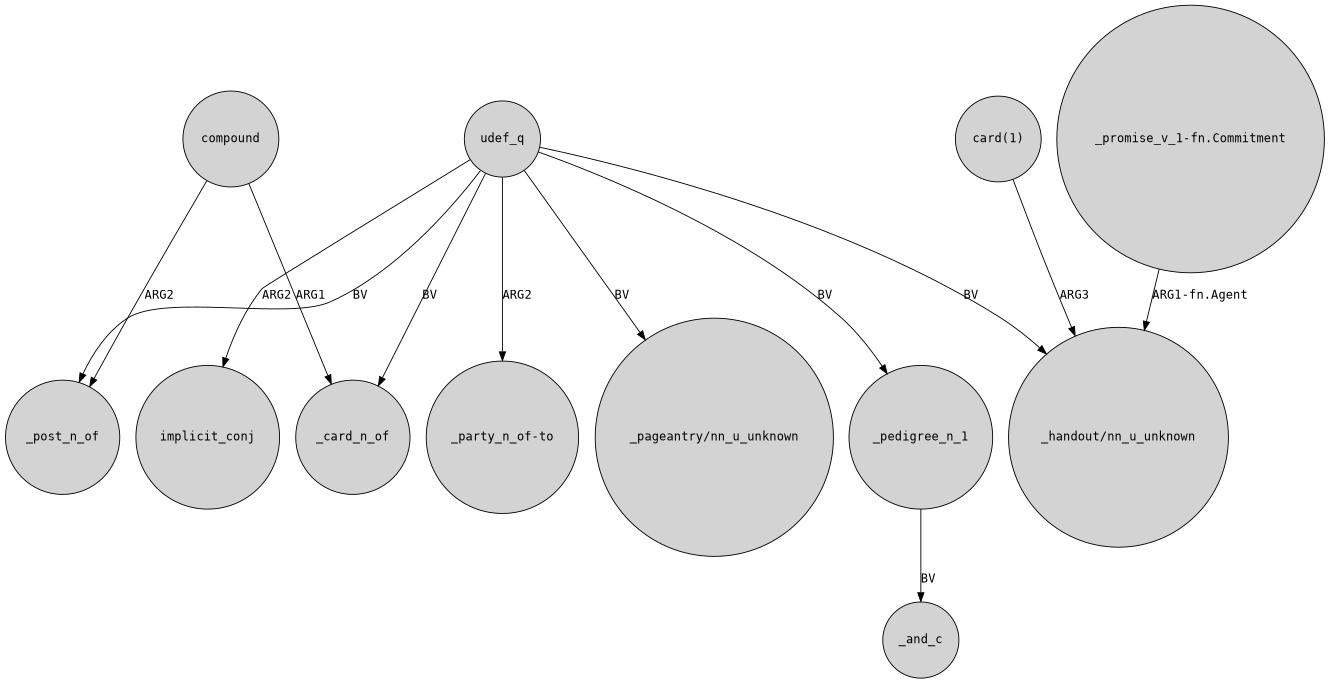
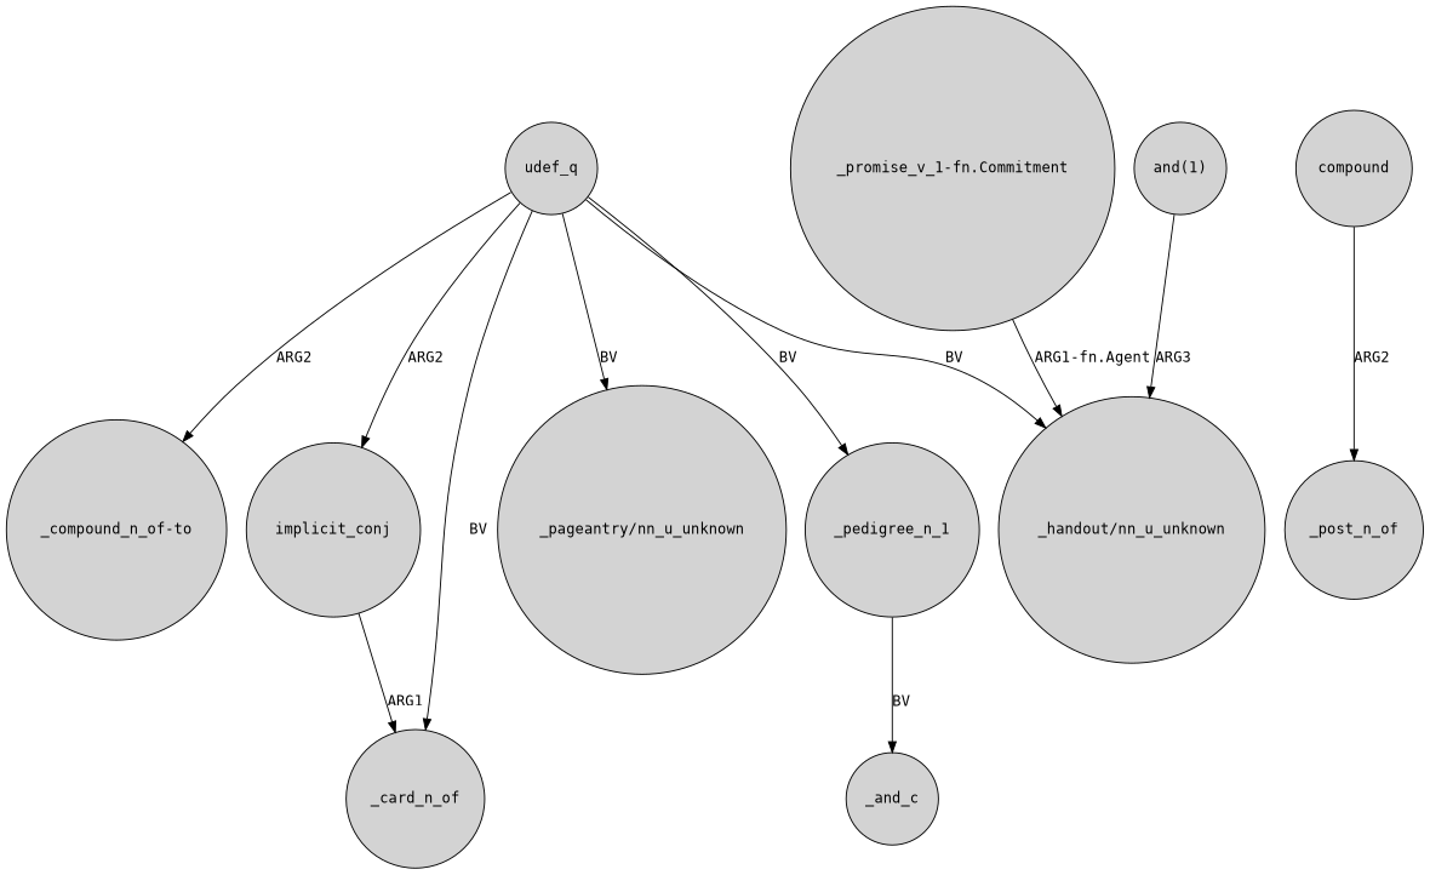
  digraph {
    fontname="DejaVu Sans Mono"
    node [fontname="DejaVu Sans Mono" shape=circle style=filled]
    edge [fontname="DejaVu Sans Mono"]
    udef_q
-   "_party_n_of-to"
+   "_party_n_of-to" [label="_compound_n_of-to"]
    implicit_conj
    n4 [label=_card_n_of]
    _post_n_of
    "_handout/nn_u_unknown"
    "_pageantry/nn_u_unknown"
    _pedigree_n_1
    _and_c
    "_promise_v_1-fn.Commitment"
    compound
-   "card(1)"
+   "card(1)" [label="and(1)"]
    udef_q -> "_party_n_of-to" [label=ARG2]
    udef_q -> implicit_conj [label=ARG2]
    udef_q -> n4 [label=BV]
-   udef_q -> _post_n_of [label=BV]
    udef_q -> "_handout/nn_u_unknown" [label=BV]
    udef_q -> "_pageantry/nn_u_unknown" [label=BV]
    udef_q -> _pedigree_n_1 [label=BV]
    _pedigree_n_1 -> _and_c [label=BV]
    "_promise_v_1-fn.Commitment" -> "_handout/nn_u_unknown" [label="ARG1-fn.Agent"]
-   compound -> n4 [label=ARG1]
+   implicit_conj -> n4 [label=ARG1]
    compound -> _post_n_of [label=ARG2]
    "card(1)" -> "_handout/nn_u_unknown" [label=ARG3]
  }
